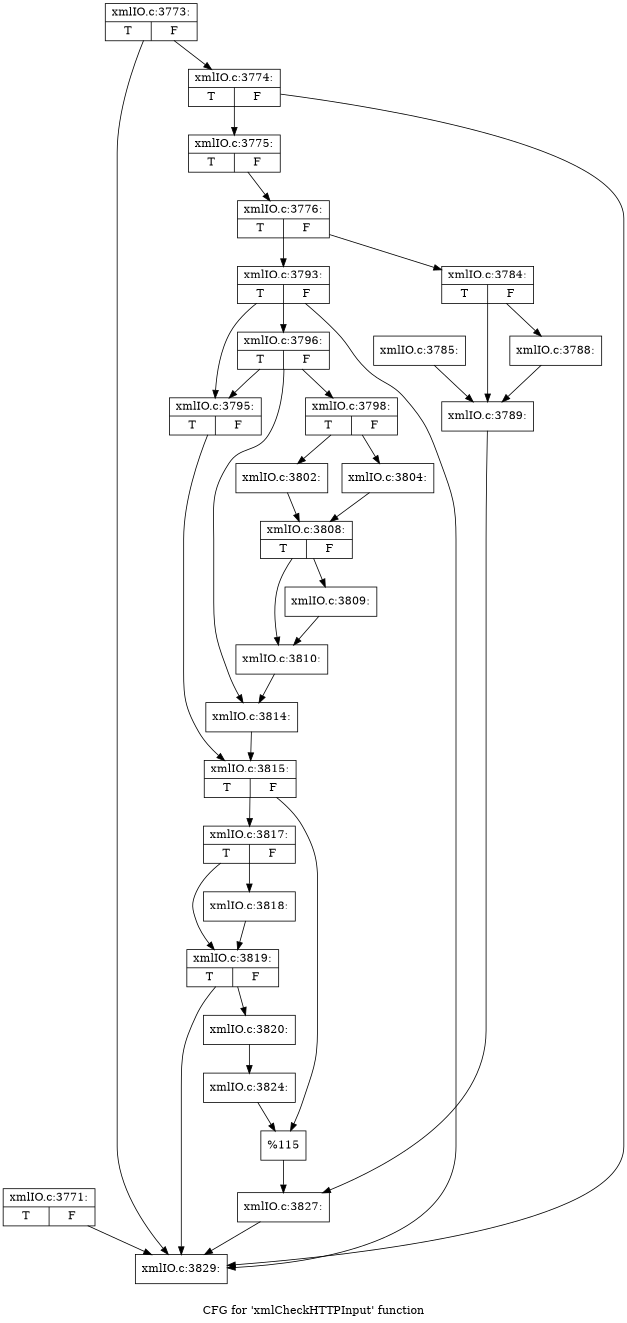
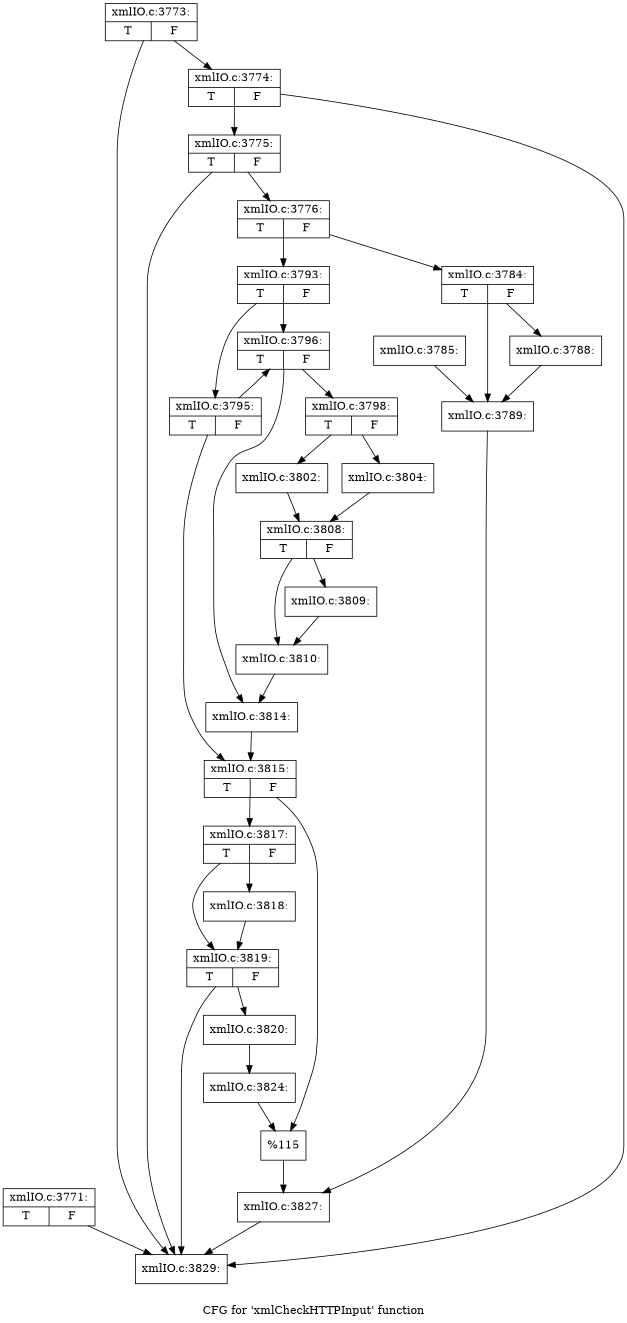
  digraph {
    label="CFG for 'xmlCheckHTTPInput' function"
    node [shape=record]
    n1 [label="{xmlIO.c:3771:|{<s0>T|<s1>F}}"]
    n2 [label="{xmlIO.c:3829:}"]
    n3 [label="{xmlIO.c:3773:|{<s0>T|<s1>F}}"]
    n4 [label="{xmlIO.c:3774:|{<s0>T|<s1>F}}"]
    n5 [label="{xmlIO.c:3775:|{<s0>T|<s1>F}}"]
    n6 [label="{xmlIO.c:3776:|{<s0>T|<s1>F}}"]
    n7 [label="{xmlIO.c:3784:|{<s0>T|<s1>F}}"]
    n8 [label="{xmlIO.c:3793:|{<s0>T|<s1>F}}"]
    n9 [label="{xmlIO.c:3788:}"]
    n10 [label="{xmlIO.c:3789:}"]
    n11 [label="{xmlIO.c:3796:|{<s0>T|<s1>F}}"]
    n12 [label="{xmlIO.c:3795:|{<s0>T|<s1>F}}"]
    n13 [label="{xmlIO.c:3785:}"]
    n14 [label="{xmlIO.c:3798:|{<s0>T|<s1>F}}"]
    n15 [label="{xmlIO.c:3814:}"]
    n16 [label="{xmlIO.c:3815:|{<s0>T|<s1>F}}"]
    n17 [label="{xmlIO.c:3827:}"]
    n18 [label="{xmlIO.c:3802:}"]
    n19 [label="{xmlIO.c:3804:}"]
    n20 [label="{xmlIO.c:3817:|{<s0>T|<s1>F}}"]
    n21 [label="{%115}"]
    n22 [label="{xmlIO.c:3818:}"]
    n23 [label="{xmlIO.c:3819:|{<s0>T|<s1>F}}"]
    n24 [label="{xmlIO.c:3808:|{<s0>T|<s1>F}}"]
    n25 [label="{xmlIO.c:3809:}"]
    n26 [label="{xmlIO.c:3810:}"]
    n27 [label="{xmlIO.c:3820:}"]
    n28 [label="{xmlIO.c:3824:}"]
    n1 -> n2
    n3 -> n2
    n3 -> n4
    n4 -> n2
    n4 -> n5
-   n8 -> n2
+   n5 -> n2
    n5 -> n6
    n6 -> n7
    n6 -> n8
    n7 -> n9
    n7 -> n10
    n8 -> n11
    n8 -> n12
    n9 -> n10
    n10 -> n17
    n11 -> n14
    n11 -> n15
-   n11 -> n12
+   n12 -> n11
    n12 -> n16
    n13 -> n10
    n14 -> n18
    n14 -> n19
    n15 -> n16
    n16 -> n20
    n16 -> n21
    n17 -> n2
    n18 -> n24
    n19 -> n24
    n20 -> n22
    n20 -> n23
    n21 -> n17
    n22 -> n23
    n23 -> n2
    n23 -> n27
    n24 -> n25
    n24 -> n26
    n25 -> n26
    n26 -> n15
    n27 -> n28
    n28 -> n21
  }
